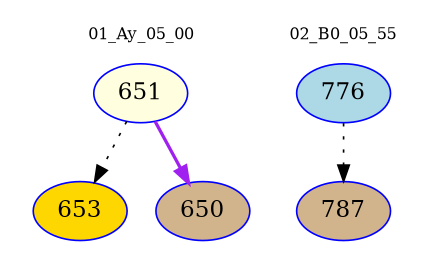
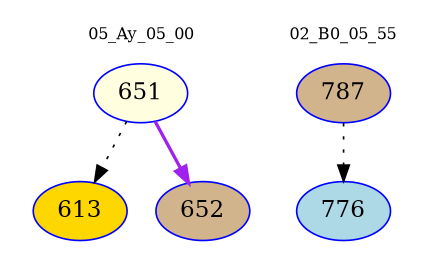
  digraph {
    node [color=blue fillcolor=tan style=filled]
    edge [color=black style=dotted]
    n1 [fillcolor=lightyellow label=651]
-   n2 [fillcolor=gold label=653]
-   n3 [label=650]
+   n2 [fillcolor=gold label=613]
+   n3 [label=652]
    n4 [fillcolor=lightblue label=776]
    n5 [label=787]
    subgraph cluster_1 {
      color=white
      fontsize=10
-     label="01_Ay_05_00"
+     label="05_Ay_05_00"
      n1
      n2
      n3
    }
    subgraph cluster_2 {
      color=white
      fontsize=10
      label="02_B0_05_55"
      n4
      n5
    }
    n1 -> n2
    n1 -> n3 [color=purple style=bold]
-   n4 -> n5
+   n5 -> n4
  }
